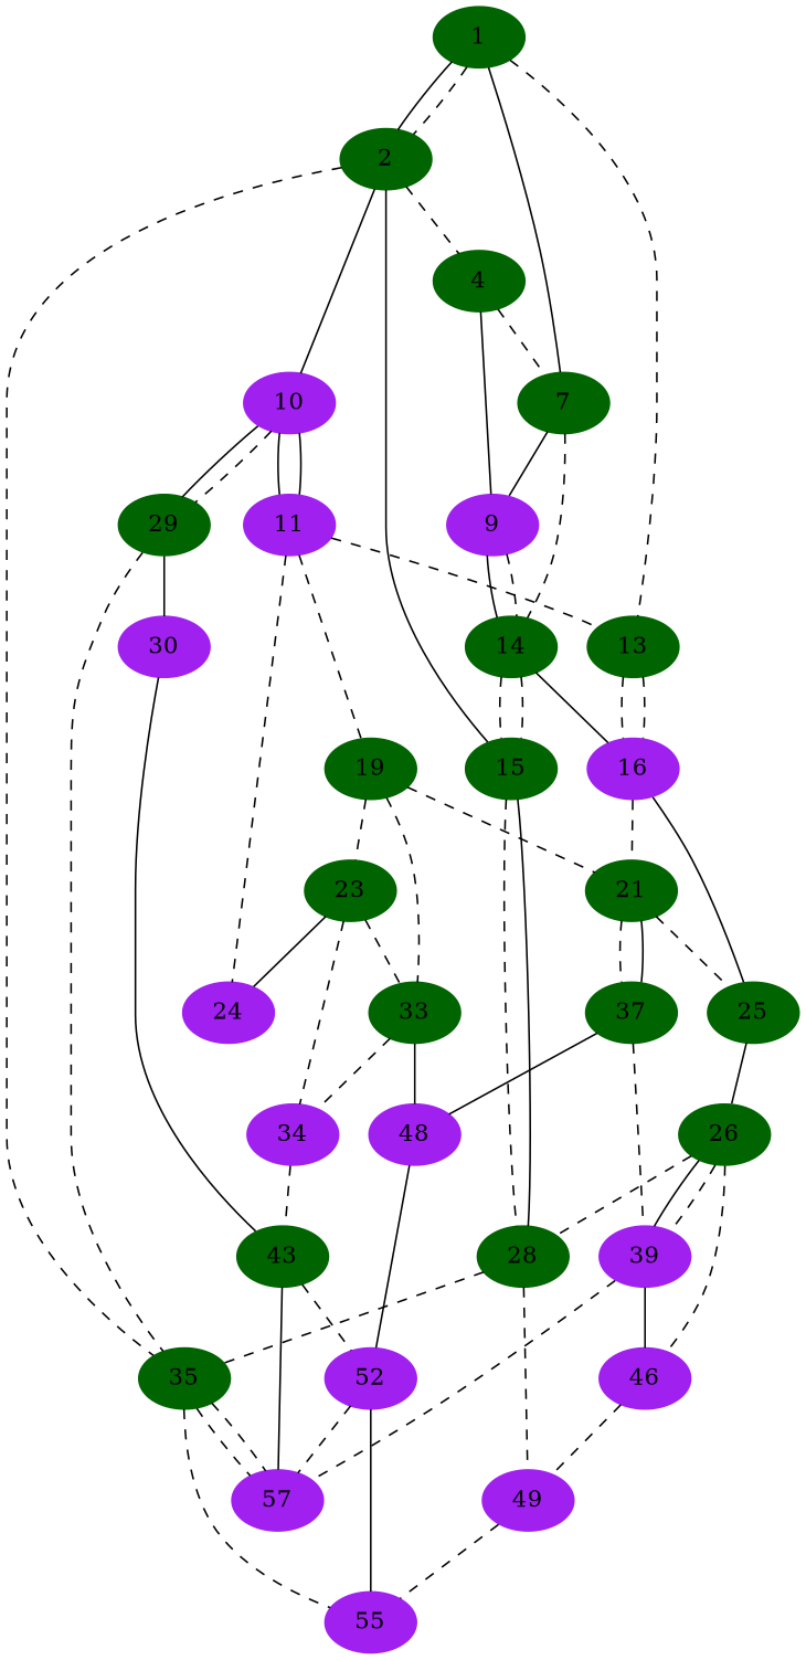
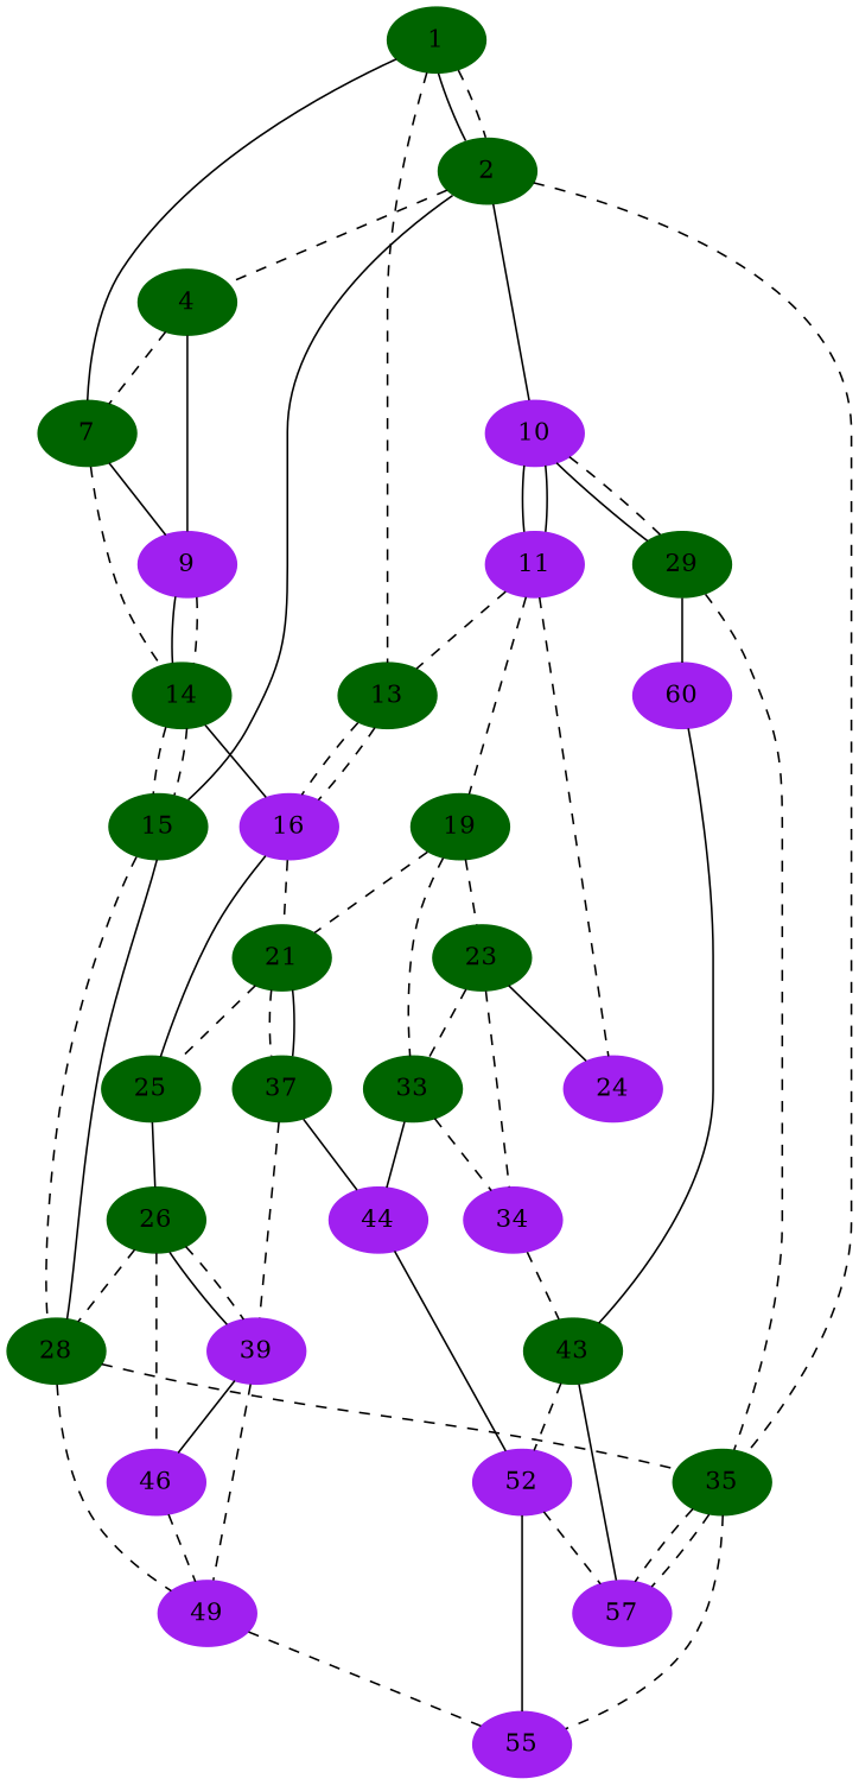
  graph {
    node [color=darkgreen style=filled]
    edge [style=dashed]
    1 [super="+6"]
    2 [super="+3"]
    7 [super="+8"]
    13
    4 [super="+5"]
    10 [color=purple]
    15
    35 [super="+48"]
    9 [color=purple]
    14 [super="+18"]
    16 [color=purple super="+17"]
    11 [color=purple super="+12"]
    29 [super="+36"]
    28 [super="+47"]
    n15 [color=purple label=57]
    55 [color=purple]
    19 [super="+20"]
    24 [color=purple super="+31"]
-   30 [color=purple super="+42"]
+   30 [color=purple super="+42" label=60]
    21 [super="+22"]
    23 [super="+32"]
    33 [super="+41"]
    25
    49 [color=purple super="+50"]
    37 [super="+38"]
    26 [super="+27"]
    34 [color=purple super="+40"]
-   44 [color=purple super="+53" label=48]
+   44 [color=purple super="+53"]
    39 [color=purple super="+45"]
    43 [super="+51"]
    46 [color=purple]
    52 [color=purple super="+56"]
    1 -- 2 [style=solid]
    1 -- 2
    1 -- 7 [style=solid]
    1 -- 13
    2 -- 4
    2 -- 10 [style=solid]
    2 -- 15 [style=solid]
    2 -- 35 [weight=2]
    7 -- 9 [style=solid]
    7 -- 14
    13 -- 16
    13 -- 16
    4 -- 7
    4 -- 9 [style=solid]
    10 -- 11 [style=solid]
    10 -- 11 [style=solid]
    10 -- 29 [style=solid]
    10 -- 29
    15 -- 28
    15 -- 28 [style=solid]
    35 -- n15
    35 -- n15
    35 -- 55
    9 -- 14 [style=solid]
    9 -- 14
    14 -- 15
    14 -- 15
    14 -- 16 [style=solid]
    16 -- 21
    16 -- 25 [style=solid]
    11 -- 13
    11 -- 19
    11 -- 24
    29 -- 35
    29 -- 30 [style=solid weight=2]
    28 -- 35
    28 -- 49
    19 -- 21
    19 -- 23
    19 -- 33
    30 -- 43 [style=solid]
    21 -- 25
    21 -- 37
    21 -- 37 [style=solid]
    23 -- 24 [style=solid]
    23 -- 33
    23 -- 34
    33 -- 34
    33 -- 44 [style=solid]
    25 -- 26 [style=solid]
    49 -- 55
    37 -- 44 [style=solid weight=2]
    37 -- 39
    26 -- 28
    26 -- 39 [style=solid]
    26 -- 39
    26 -- 46
    34 -- 43
    44 -- 52 [style=solid]
-   39 -- n15
+   39 -- 49
    39 -- 46 [style=solid]
    43 -- n15 [style=solid]
    43 -- 52
    46 -- 49
    52 -- n15
    52 -- 55 [style=solid]
  }
